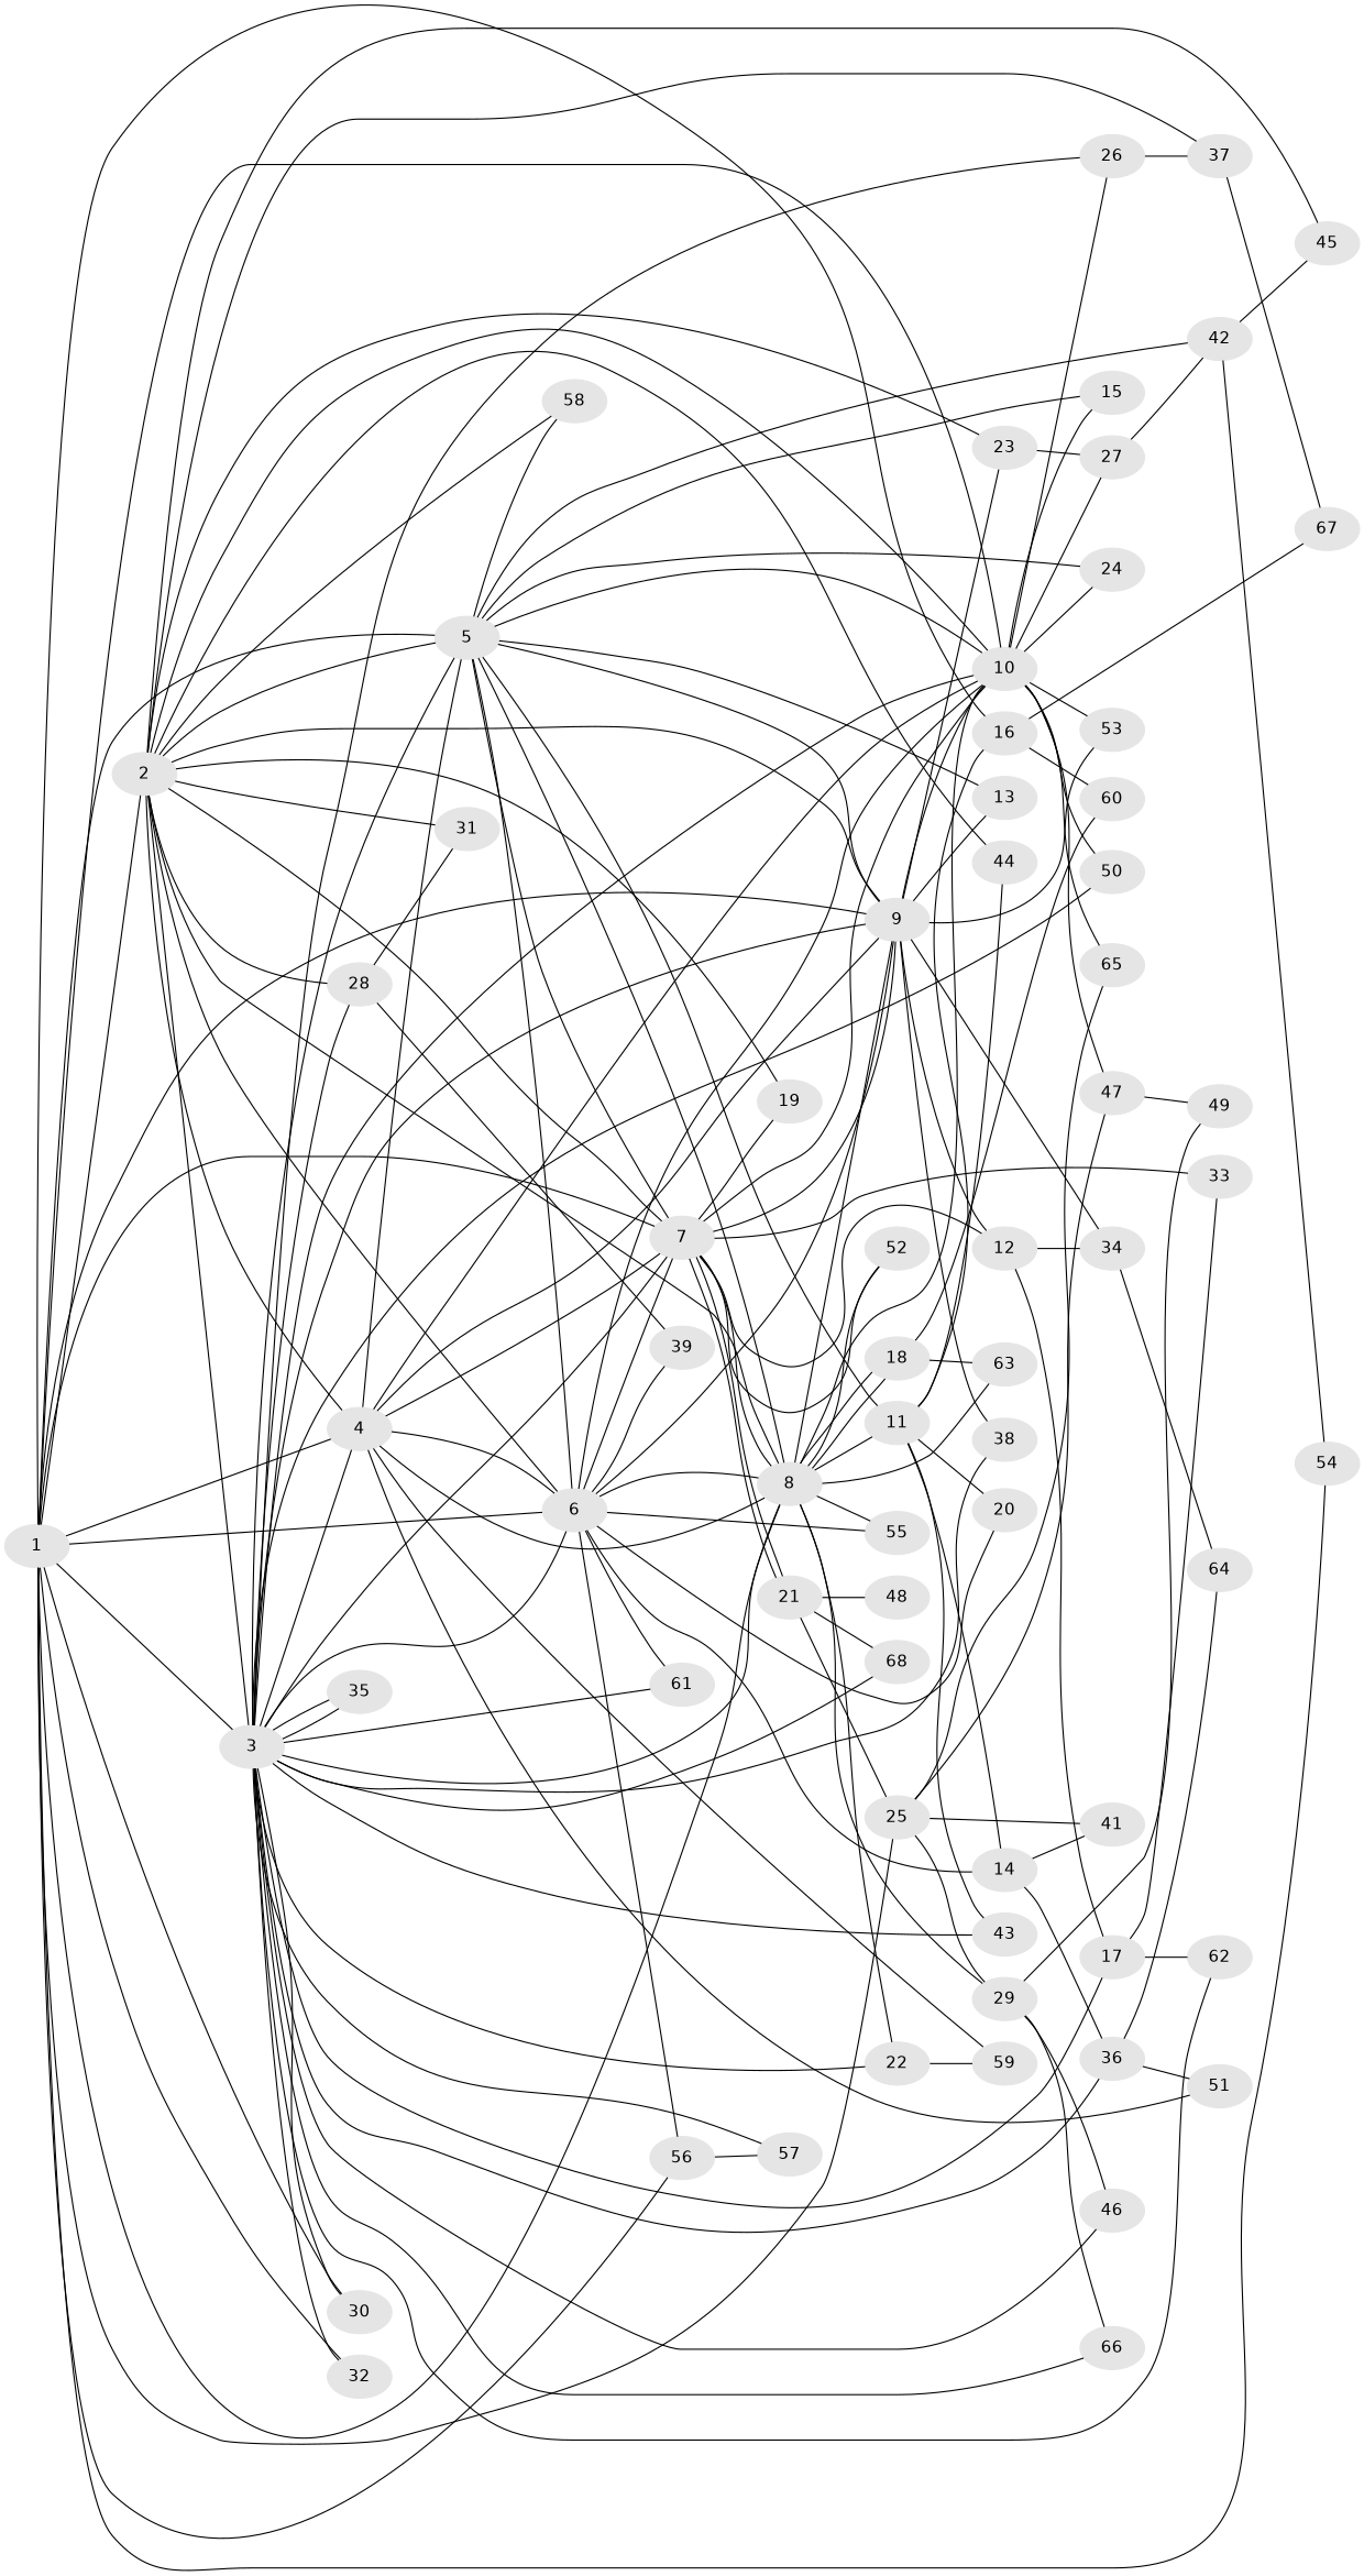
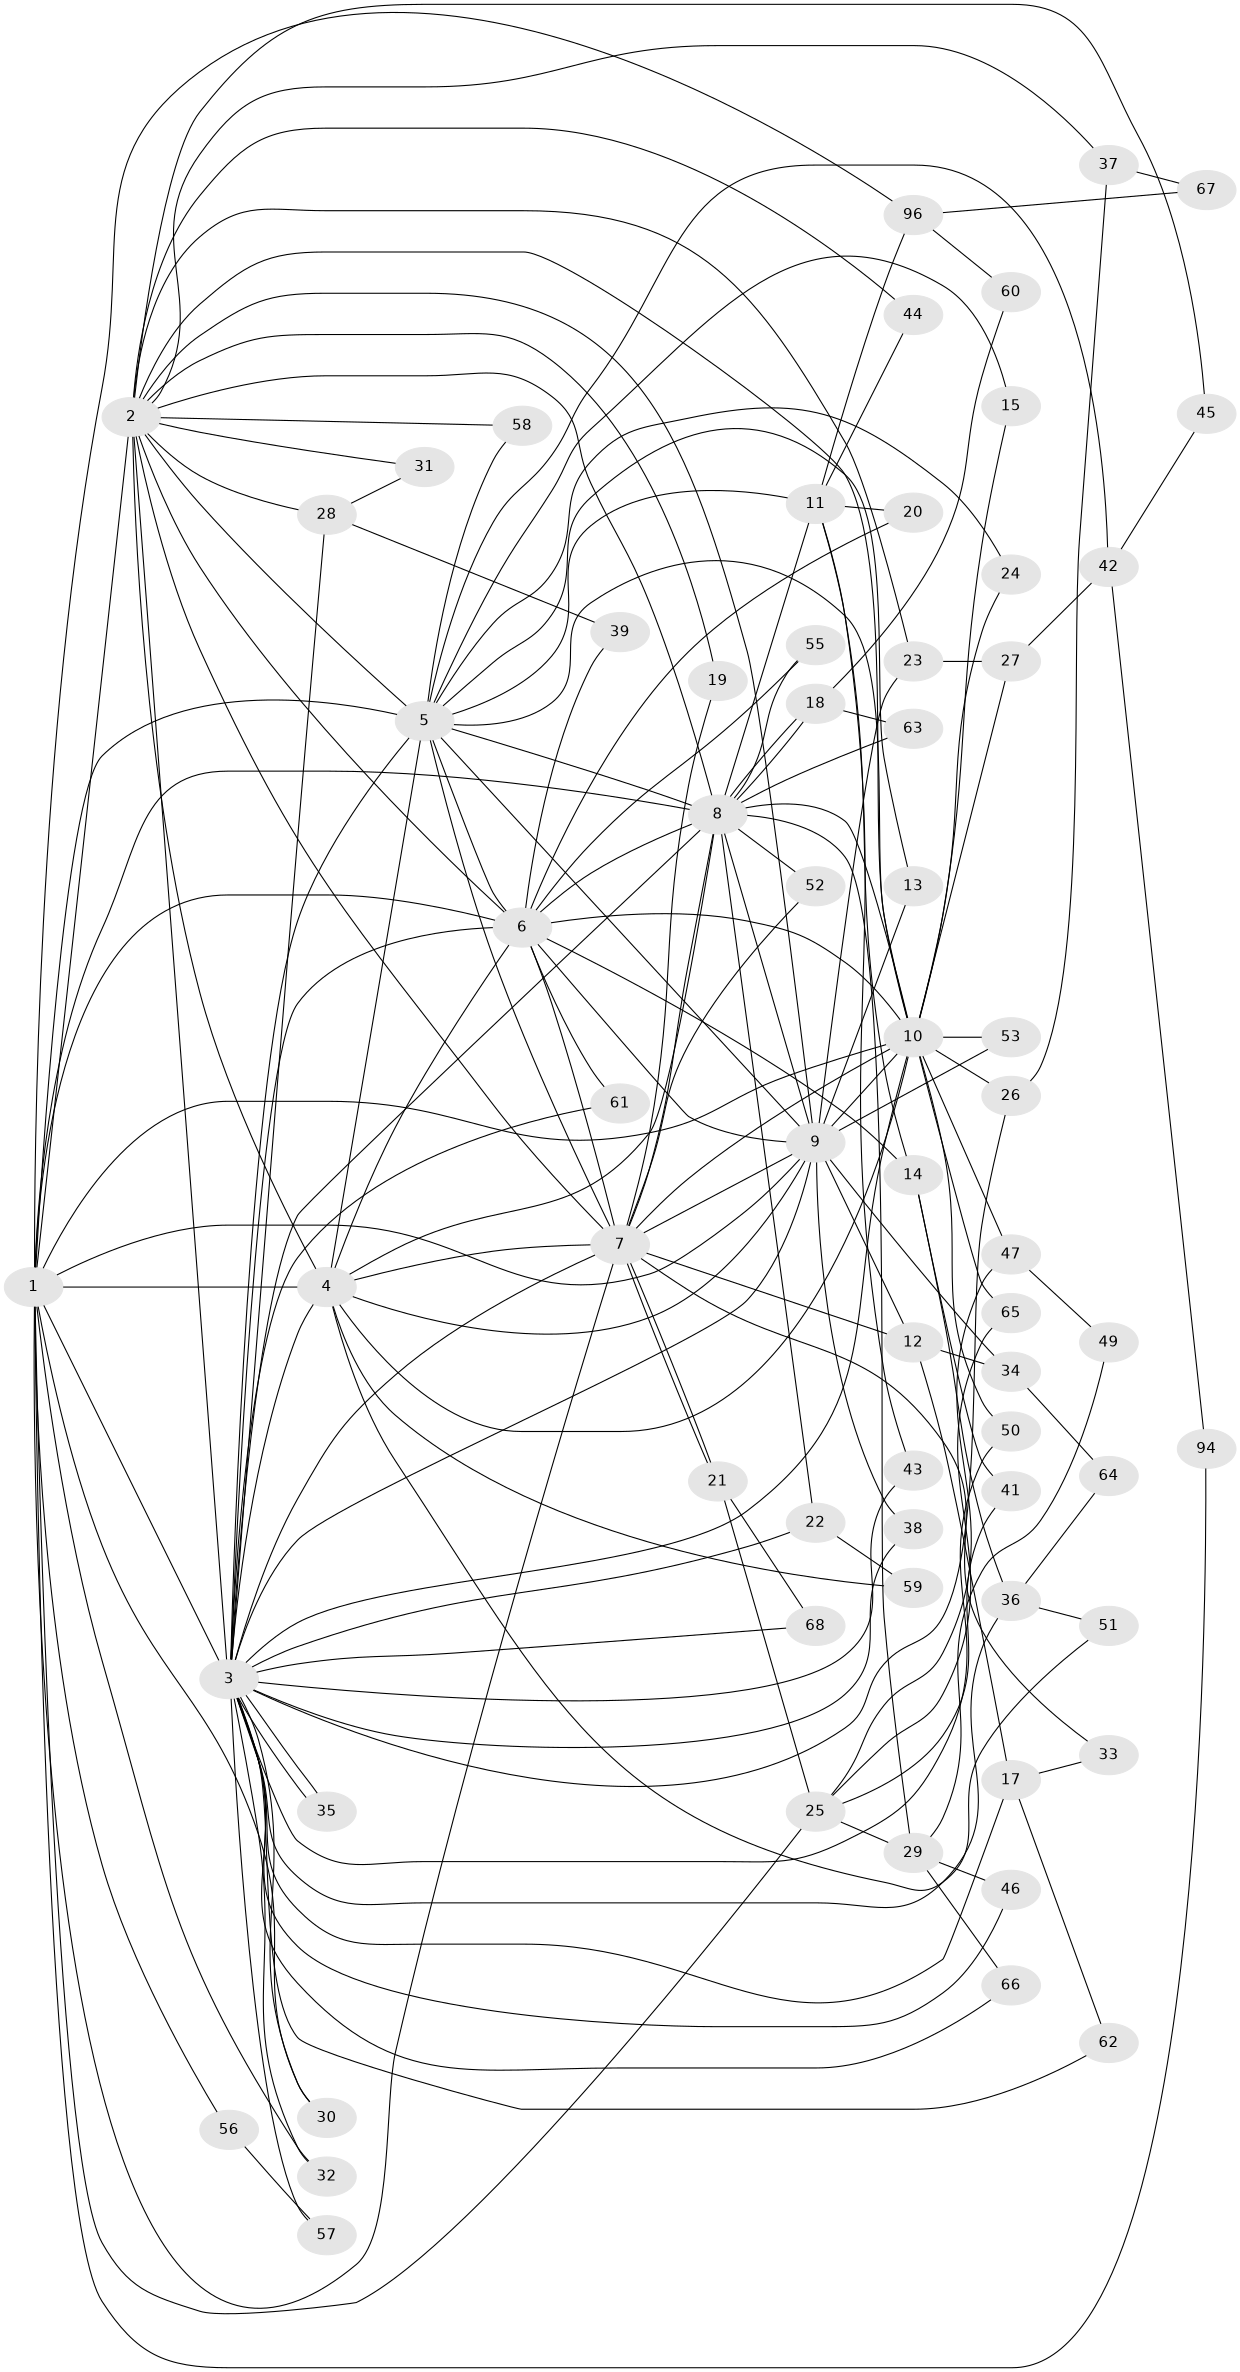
  graph {
    fontname="DejaVu Sans"
    rankdir=LR
    node [color=gray90 fontname="DejaVu Sans" style=filled]
    edge [fontname="DejaVu Sans"]
    1
    2
    3
    4
    5
    6
    7
    8
    9
    10
-   16
+   16 [label=96]
    25
    30
    32
-   54
+   54 [label=94]
    56
    19
    23
    28
    31
    37
    44
    45
    58
    17
    22
    26
    35
    36
    38
    43
    46
    50
    57
    61
    62
    66
    68
    51
    59
    11
    13
    15
    24
    42
    14
    20
    39
    55
    12
    21
    33
    52
    18
    29
    63
    34
    53
    27
    47
    65
    60
    67
    41
    64
-   48
    49
    1 -- 2
    1 -- 3
    1 -- 4
    1 -- 5
    1 -- 6
    1 -- 7
    1 -- 8
    1 -- 9
    1 -- 10
    1 -- 16
    1 -- 25
    1 -- 30
    1 -- 32
    1 -- 54
    1 -- 56
    2 -- 3
    2 -- 4
    2 -- 5
    2 -- 6
    2 -- 7
    2 -- 8
    2 -- 9
    2 -- 10
    2 -- 19
    2 -- 23
    2 -- 28
    2 -- 31
    2 -- 37
    2 -- 44
    2 -- 45
    2 -- 58
    3 -- 4
    3 -- 5
    3 -- 6
    3 -- 7
    3 -- 8
    3 -- 9
    3 -- 10
    3 -- 30
    3 -- 32
    3 -- 28
    3 -- 17
    3 -- 22
    3 -- 26
    3 -- 35
    3 -- 35
    3 -- 36
    3 -- 38
    3 -- 43
    3 -- 46
    3 -- 50
    3 -- 57
    3 -- 61
    3 -- 62
    3 -- 66
    3 -- 68
    4 -- 5
    4 -- 6
    4 -- 7
    4 -- 8
    4 -- 9
    4 -- 10
    4 -- 51
    4 -- 59
    5 -- 6
    5 -- 7
    5 -- 8
    5 -- 9
    5 -- 10
    5 -- 58
    5 -- 11
    5 -- 13
    5 -- 15
    5 -- 24
    5 -- 42
    6 -- 7
    6 -- 8
    6 -- 9
    6 -- 10
-   6 -- 56
    6 -- 61
    6 -- 14
    6 -- 20
    6 -- 39
    6 -- 55
    7 -- 8
    7 -- 9
    7 -- 10
    7 -- 19
    7 -- 12
    7 -- 21
    7 -- 21
    7 -- 33
    7 -- 52
    8 -- 9
    8 -- 10
    8 -- 22
    8 -- 11
    8 -- 55
    8 -- 52
    8 -- 18
    8 -- 18
    8 -- 29
    8 -- 63
    9 -- 10
    9 -- 23
    9 -- 38
    9 -- 13
    9 -- 12
    9 -- 34
    9 -- 53
    10 -- 26
    10 -- 50
    10 -- 15
    10 -- 24
    10 -- 53
    10 -- 27
    10 -- 47
    10 -- 65
    16 -- 60
    16 -- 67
    25 -- 29
    25 -- 47
    25 -- 65
    25 -- 41
    56 -- 57
    23 -- 27
    28 -- 31
    28 -- 39
    37 -- 67
    17 -- 62
    17 -- 33
    22 -- 59
    26 -- 37
    36 -- 51
    36 -- 64
    11 -- 16
    11 -- 44
    11 -- 43
    11 -- 14
    11 -- 20
    42 -- 54
    42 -- 45
    14 -- 36
    14 -- 41
    12 -- 17
    12 -- 34
    21 -- 25
    21 -- 68
-   21 -- 48
    18 -- 63
    18 -- 60
    29 -- 46
    29 -- 66
    29 -- 49
    34 -- 64
    27 -- 42
    47 -- 49
  }
